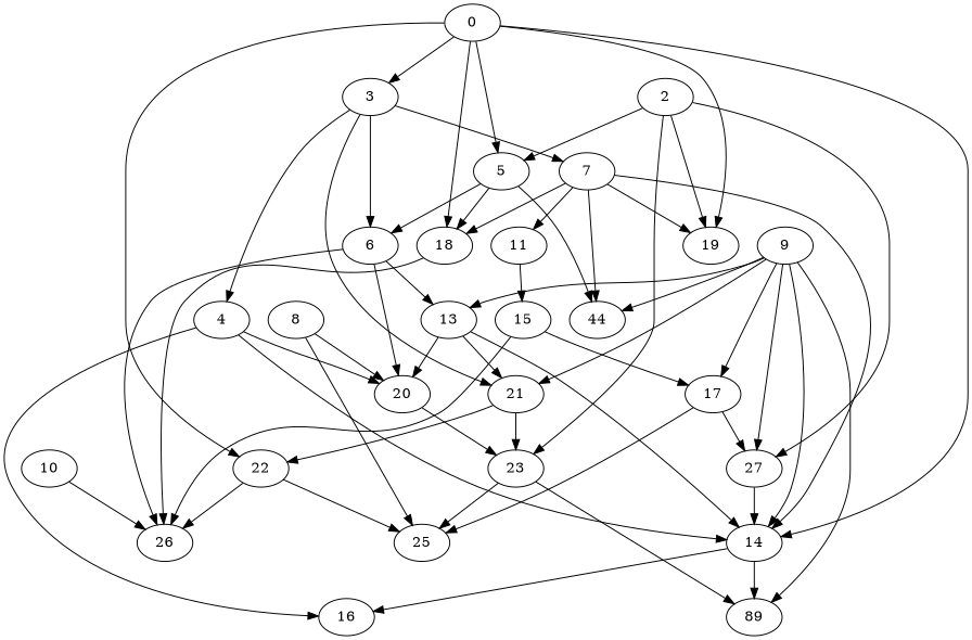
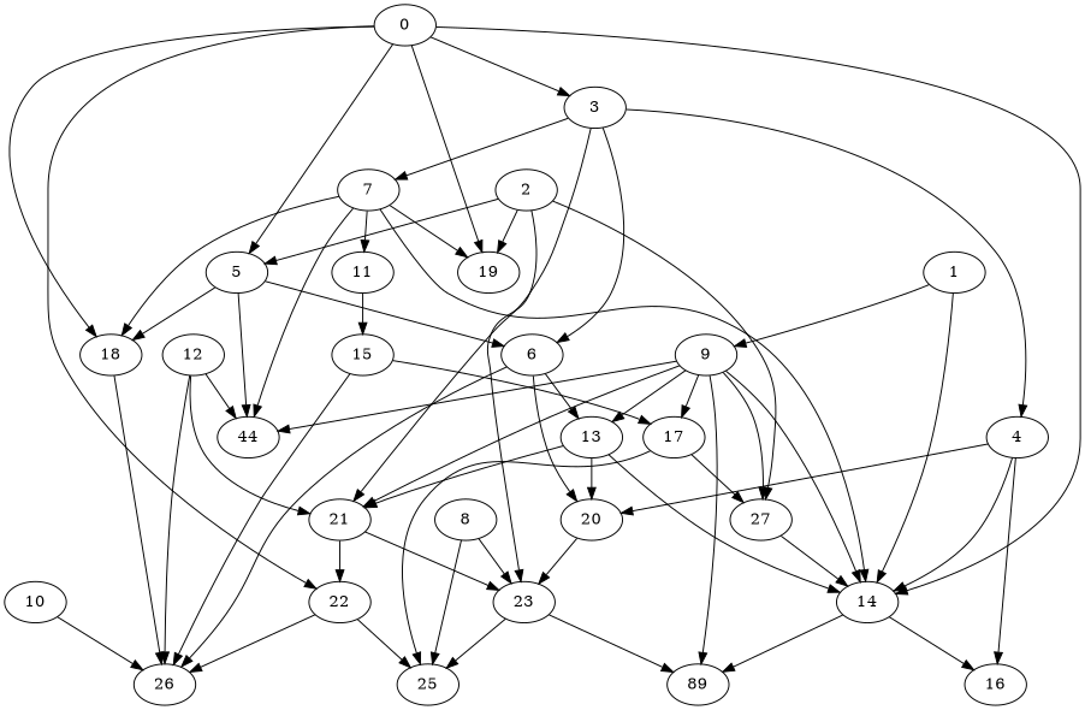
  digraph {
    "Duplicate states"=0
    GraphType=Random
    "Max states in OPEN"=0
    Modes="120000ms; topo-ordered tasks, ; Pruning: task equivalence, fixed order ready list, ; F-value: ; Optimisation: best schedule length (SL) optimisation on equal, "
    NumberOfTasks=30
    "Pruned using list schedule length"=1
    "States removed from OPEN"=0
    TargetSystem="Homogeneous-4"
    "Time to schedule (ms)"=98
    "Total idle time"=613
    "Total schedule length"=1334
    "Total sequential time"=4150
    "Total states created"=2
    node ["Finish time"=381 Processor=0 "Start time"=0 Weight=212]
    edge [Weight=6]
    0 ["Finish time"=212]
    5 ["Start time"=212 Weight=169]
    3 ["Finish time"=368 Processor=1 "Start time"=220 Weight=148]
    14 ["Finish time"=825 "Start time"=698 Weight=127]
    18 ["Finish time"=796 Processor=3 "Start time"=669 Weight=127]
    22 ["Finish time"=979 Processor=1 "Start time"=915 Weight=64]
    19 ["Finish time"=1109 Processor=2 "Start time"=982 Weight=127]
    6 ["Finish time"=550 "Start time"=381 Weight=169]
    n9 ["Finish time"=1072 Processor=3 "Start time"=1008 Weight=64 label=44]
    7 ["Finish time"=516 Processor=1 "Start time"=368 Weight=148]
    4 ["Finish time"=476 Processor=2 "Start time"=370 Weight=106]
    21 ["Finish time"=915 Processor=1 "Start time"=703]
    n13 ["Finish time"=1334 "Start time"=1122 label=89]
    16 ["Finish time"=1016 "Start time"=825 Weight=191]
    26 ["Finish time"=1148 Processor=1 "Start time"=979 Weight=169]
    25 ["Finish time"=1167 Processor=2 "Start time"=1125 Weight=42]
    13 ["Finish time"=698 "Start time"=550 Weight=148]
    20 ["Finish time"=665 Processor=2 "Start time"=559 Weight=106]
    11 ["Finish time"=584 Processor=3 "Start time"=520 Weight=64]
    23 ["Finish time"=1122 "Start time"=1016 Weight=106]
    27 ["Finish time"=1114 Processor=3 "Start time"=1072 Weight=42]
    2 ["Finish time"=169 Processor=1 Weight=169]
    15 ["Finish time"=669 Processor=3 "Start time"=584 Weight=85]
+   1 ["Finish time"=85 Processor=2 Weight=85]
    9 ["Finish time"=233 Processor=2 "Start time"=85 Weight=148]
    17 ["Finish time"=1008 Processor=3 "Start time"=796]
+   12 ["Finish time"=169 Processor=3 Weight=169]
    8 [Processor=3 "Start time"=169]
    10 ["Finish time"=813 Processor=2 "Start time"=665 Weight=148]
    0 -> 5 [Weight=4]
    0 -> 3 [Weight=8]
    0 -> 14 [Weight=9]
    0 -> 18 [Weight=10]
    0 -> 22 [Weight=7]
    0 -> 19 [Weight=2]
    5 -> 18 [Weight=3]
    5 -> 6
    5 -> n9 [Weight=10]
    3 -> 6 [Weight=8]
    3 -> 7 [Weight=8]
    3 -> 4 [Weight=2]
    3 -> 21
    14 -> n13 [Weight=7]
    14 -> 16 [Weight=2]
    18 -> 26 [Weight=5]
    22 -> 26 [Weight=10]
    22 -> 25 [Weight=10]
    6 -> 26 [Weight=3]
    6 -> 13
    6 -> 20 [Weight=9]
    7 -> 14 [Weight=3]
    7 -> 18 [Weight=9]
    7 -> 19 [Weight=9]
    7 -> n9
    7 -> 11 [Weight=4]
    4 -> 14
    4 -> 16
    4 -> 20 [Weight=10]
    21 -> 22 [Weight=8]
    21 -> 23 [Weight=8]
    13 -> 14 [Weight=2]
    13 -> 21 [Weight=5]
    13 -> 20
    20 -> 23 [Weight=2]
    11 -> 15 [Weight=8]
    23 -> n13 [Weight=7]
    23 -> 25 [Weight=3]
    27 -> 14 [Weight=5]
    2 -> 5 [Weight=2]
    2 -> 19 [Weight=5]
    2 -> 23 [Weight=9]
    2 -> 27 [Weight=3]
    15 -> 26 [Weight=5]
    15 -> 17 [Weight=2]
+   1 -> 14 [Weight=10]
+   1 -> 9 [Weight=7]
    9 -> 14 [Weight=2]
    9 -> n9 [Weight=9]
    9 -> 21 [Weight=8]
    9 -> n13 [Weight=7]
    9 -> 13 [Weight=9]
    9 -> 27 [Weight=7]
    9 -> 17
    17 -> 25
    17 -> 27 [Weight=8]
+   12 -> n9 [Weight=9]
+   12 -> 21
+   12 -> 26 [Weight=10]
    8 -> 25 [Weight=2]
-   8 -> 20 [Weight=8]
+   8 -> 23 [Weight=8]
    10 -> 26 [Weight=10]
  }
